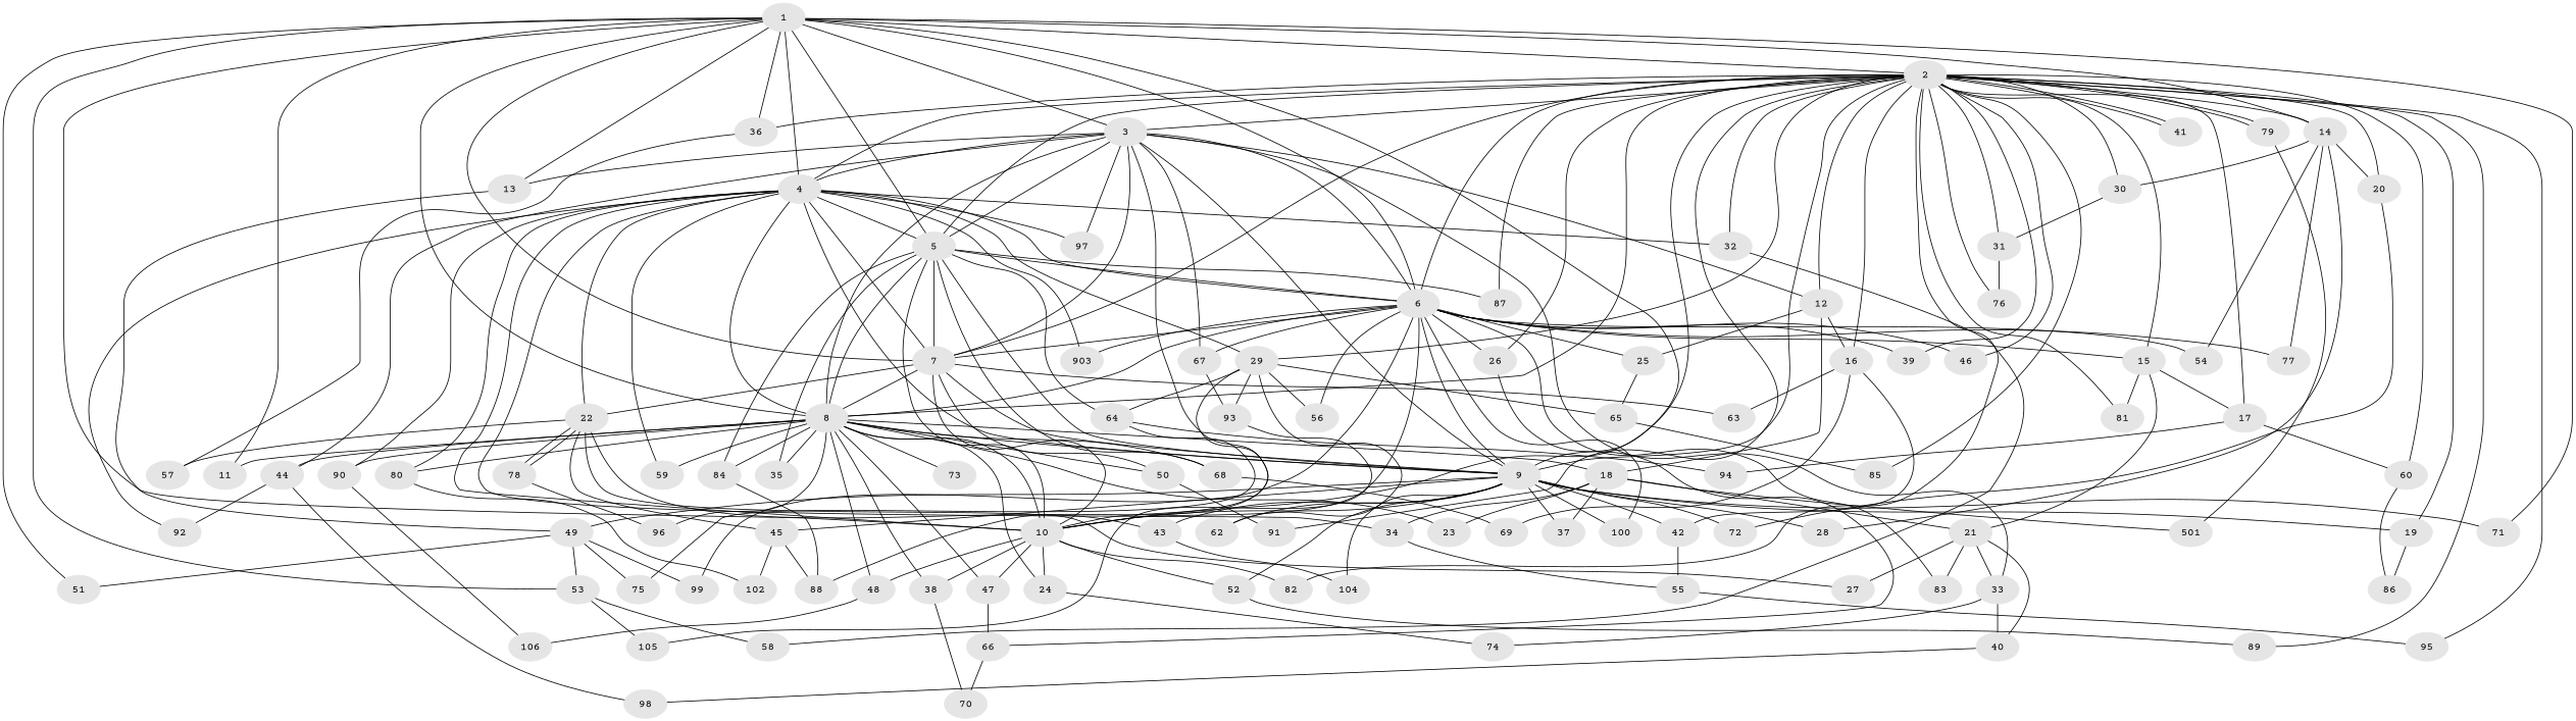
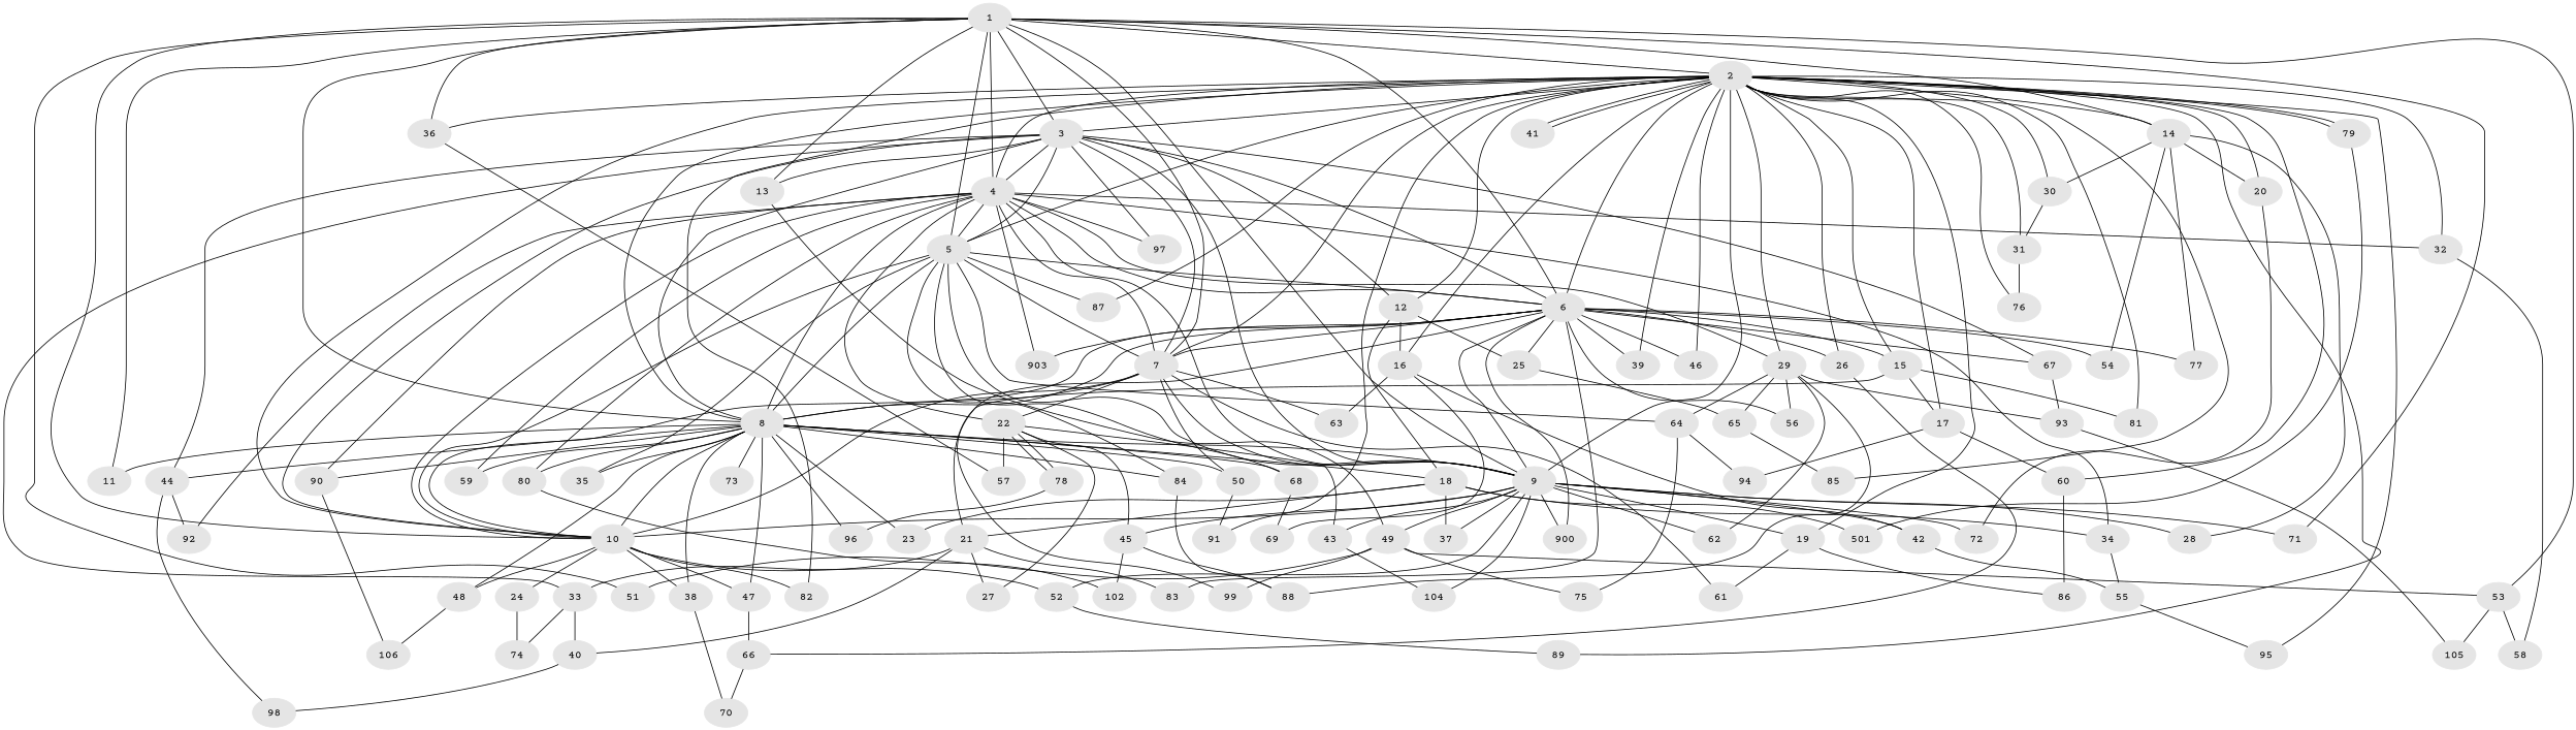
  graph {
    fontname="Courier Prime"
    node [color=gray90 fontname="Courier Prime" style=filled]
    edge [fontname="Courier Prime"]
    1
    2
    3
    4
    5
    6
    7
    8
    9
    10
    11
    13
    14
    36
    51
    53
    71
    12
    15
    16
    17
    19
    20
    26
    29
    30
    31
    32
    39
    41
    46
    60
    76
    79
    81
    82
    85
    87
    89
    91
    95
    33
    44
    67
    97
    22
    34
    59
    80
    90
    92
    n52 [label=903]
    35
    64
    68
    84
    25
    54
    56
    77
    83
    99
-   100
+   100 [label=900]
    50
+   61
    63
    18
    23
    24
    38
    47
    48
    73
    96
    28
    37
    42
    43
    45
    49
    52
    62
    72
    104
    57
    58
    105
    21
    69
    94
    86
    66
    65
    88
    93
    n96 [label=501]
    40
    74
    98
    27
    78
    55
    102
    106
    75
    70
    1 -- 2
    1 -- 3
    1 -- 4
    1 -- 5
    1 -- 6
    1 -- 7
    1 -- 8
    1 -- 9
    1 -- 10
    1 -- 11
    1 -- 13
    1 -- 14
    1 -- 36
    1 -- 51
    1 -- 53
    1 -- 71
    2 -- 3
    2 -- 4
    2 -- 5
    2 -- 6
    2 -- 7
    2 -- 8
    2 -- 9
    2 -- 10
    2 -- 14
    2 -- 36
    2 -- 12
    2 -- 15
    2 -- 16
    2 -- 17
    2 -- 19
    2 -- 20
    2 -- 26
    2 -- 29
    2 -- 30
    2 -- 31
    2 -- 32
    2 -- 39
    2 -- 41
    2 -- 41
    2 -- 46
    2 -- 60
    2 -- 76
    2 -- 79
    2 -- 79
    2 -- 81
    2 -- 82
    2 -- 85
    2 -- 87
    2 -- 89
    2 -- 91
    2 -- 95
    3 -- 4
    3 -- 5
    3 -- 6
    3 -- 7
    3 -- 8
    3 -- 9
    3 -- 10
    3 -- 13
    3 -- 12
    3 -- 33
    3 -- 44
    3 -- 67
    3 -- 97
    4 -- 5
    4 -- 6
    4 -- 7
    4 -- 8
    4 -- 9
    4 -- 10
    4 -- 29
    4 -- 32
    4 -- 97
    4 -- 22
    4 -- 34
    4 -- 59
    4 -- 80
    4 -- 90
    4 -- 92
    4 -- n52
    5 -- 6
    5 -- 7
    5 -- 8
    5 -- 9
    5 -- 10
    5 -- 87
    5 -- 35
    5 -- 64
    5 -- 68
    5 -- 84
    6 -- 7
    6 -- 8
    6 -- 9
    6 -- 10
    6 -- 15
    6 -- 26
    6 -- 39
    6 -- 46
    6 -- 67
    6 -- n52
    6 -- 25
    6 -- 54
    6 -- 56
    6 -- 77
    6 -- 83
    6 -- 99
    6 -- 100
    7 -- 8
    7 -- 9
    7 -- 10
    7 -- 22
    7 -- 50
+   7 -- 61
    7 -- 63
    8 -- 9
    8 -- 10
    8 -- 11
    8 -- 44
    8 -- 59
    8 -- 80
    8 -- 90
    8 -- 35
    8 -- 68
    8 -- 84
    8 -- 50
    8 -- 18
    8 -- 23
-   8 -- 24
    8 -- 38
    8 -- 47
    8 -- 48
    8 -- 73
    8 -- 96
    9 -- 10
    9 -- 71
    9 -- 19
    9 -- 100
    9 -- 28
    9 -- 37
    9 -- 42
    9 -- 43
    9 -- 45
    9 -- 49
    9 -- 52
    9 -- 62
    9 -- 72
    9 -- 104
    10 -- 82
    10 -- 24
    10 -- 38
    10 -- 47
    10 -- 48
    10 -- 52
    13 -- 49
    14 -- 20
    14 -- 30
    14 -- 54
    14 -- 77
    14 -- 28
    36 -- 57
    53 -- 58
    53 -- 105
    12 -- 16
    12 -- 25
    12 -- 18
    15 -- 17
    15 -- 81
    15 -- 21
    16 -- 63
    16 -- 42
    16 -- 69
    17 -- 60
    17 -- 94
+   19 -- 61
    19 -- 86
    20 -- 72
    26 -- 66
    29 -- 64
    29 -- 56
    29 -- 62
    29 -- 65
    29 -- 88
    29 -- 93
    30 -- 31
    31 -- 76
    32 -- 58
    60 -- 86
    79 -- n96
    33 -- 40
    33 -- 74
    44 -- 92
    44 -- 98
    67 -- 93
    22 -- 43
    22 -- 45
    22 -- 57
    22 -- 27
    22 -- 78
    22 -- 78
    34 -- 55
    80 -- 102
    90 -- 106
    64 -- 94
    64 -- 75
    68 -- 69
    84 -- 88
    25 -- 65
    50 -- 91
    18 -- 34
    18 -- 23
    18 -- 37
    18 -- 21
    18 -- n96
    24 -- 74
    38 -- 70
    47 -- 66
    48 -- 106
    42 -- 55
    43 -- 104
    45 -- 88
    45 -- 102
    49 -- 51
    49 -- 53
    49 -- 99
    49 -- 75
    52 -- 89
    21 -- 33
    21 -- 83
    21 -- 40
    21 -- 27
    66 -- 70
    65 -- 85
    93 -- 105
    40 -- 98
    78 -- 96
    55 -- 95
  }
